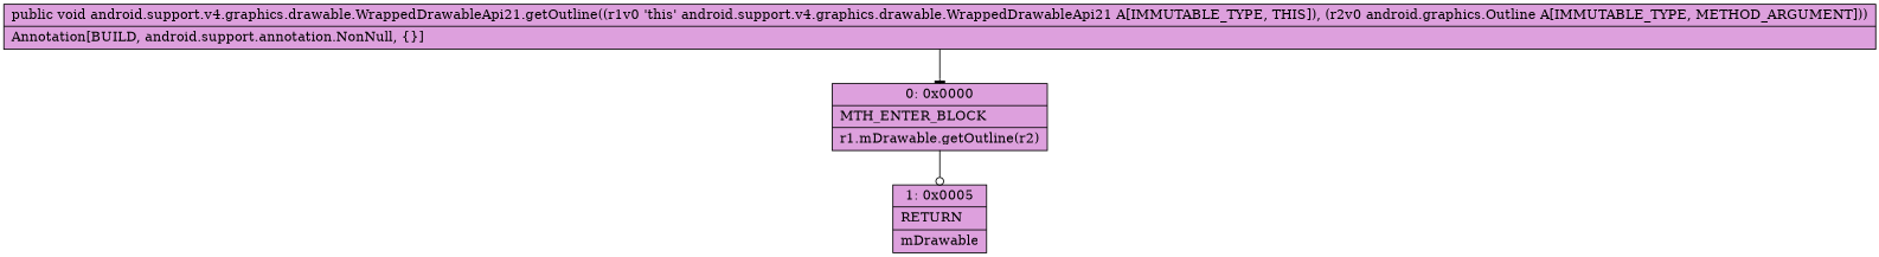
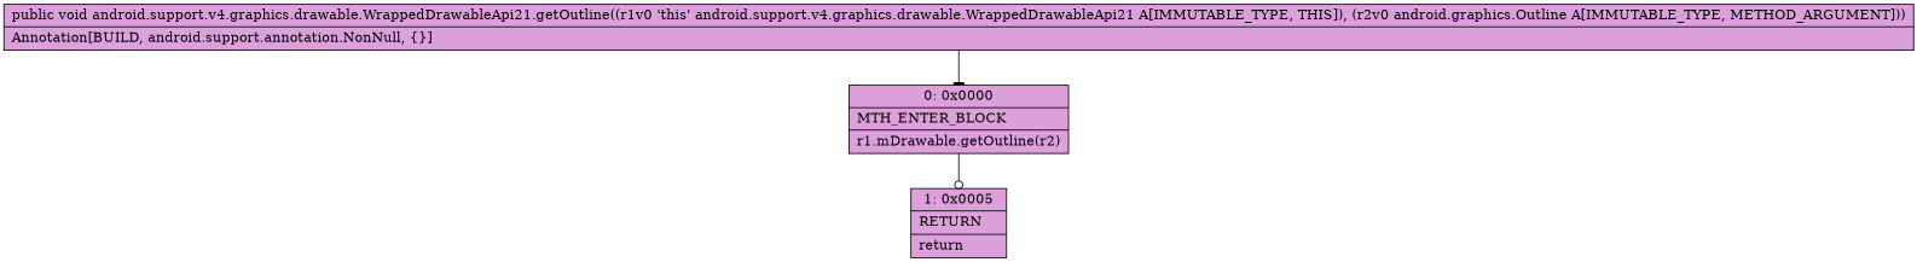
  digraph {
    node [shape=record style=filled fillcolor=plum]
    n1 [label="{0\:\ 0x0000|MTH_ENTER_BLOCK\l|r1.mDrawable.getOutline(r2)\l}"]
-   n2 [label="{1\:\ 0x0005|RETURN\l|mDrawable\l}"]
+   n2 [label="{1\:\ 0x0005|RETURN\l|return\l}"]
    n3 [label="{public void android.support.v4.graphics.drawable.WrappedDrawableApi21.getOutline((r1v0 'this' android.support.v4.graphics.drawable.WrappedDrawableApi21 A[IMMUTABLE_TYPE, THIS]), (r2v0 android.graphics.Outline A[IMMUTABLE_TYPE, METHOD_ARGUMENT]))  | Annotation[BUILD, android.support.annotation.NonNull, \{\}]\l}"]
    n1 -> n2 [arrowhead=odot]
    n3 -> n1 [arrowhead=tee]
  }
